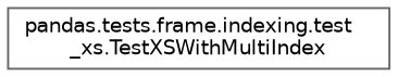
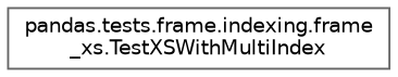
  digraph {
    rankdir=LR
-   n1 [color=grey40 fillcolor=white fontname=Helvetica fontsize=10 height=0.2 label="pandas.tests.frame.indexing.test\l_xs.TestXSWithMultiIndex" shape=box style=filled width=0.4]
+   n1 [color=grey40 fillcolor=white fontname=Helvetica fontsize=10 height=0.2 label="pandas.tests.frame.indexing.frame\l_xs.TestXSWithMultiIndex" shape=box style=filled width=0.4]
  }
